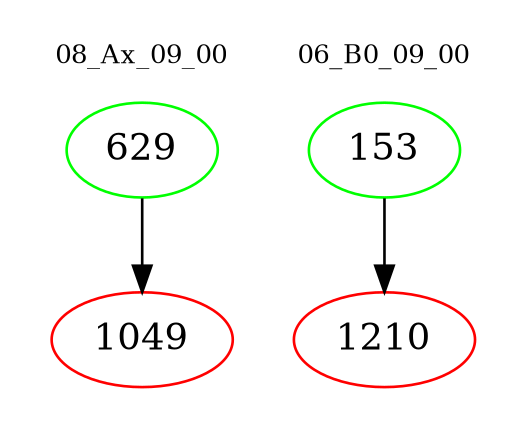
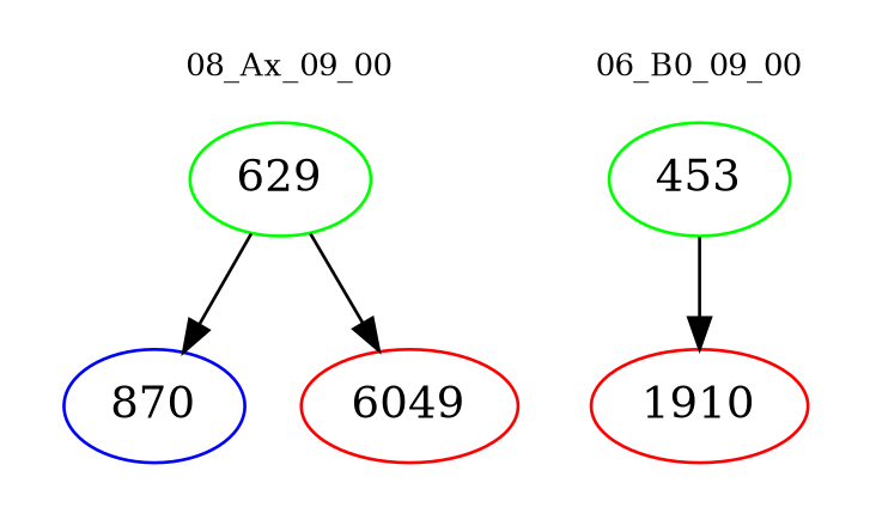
  digraph {
    node [color=green]
    edge [color=black]
    n1 [label=629]
-   n3 [color=red label=1049]
-   n4 [label=153]
-   n5 [color=red label=1210]
+   n2 [color=blue label=870]
+   n3 [color=red label=6049]
+   n4 [label=453]
+   n5 [color=red label=1910]
    subgraph cluster_1 {
      color=white
      fontsize=10
      label="08_Ax_09_00"
      n1
+     n2
      n3
    }
    subgraph cluster_2 {
      color=white
      fontsize=10
      label="06_B0_09_00"
      n4
      n5
    }
+   n1 -> n2
    n1 -> n3
    n4 -> n5
  }
